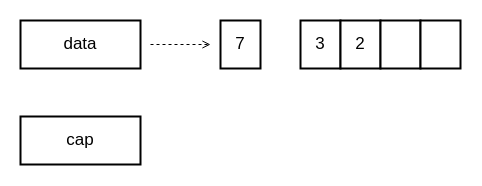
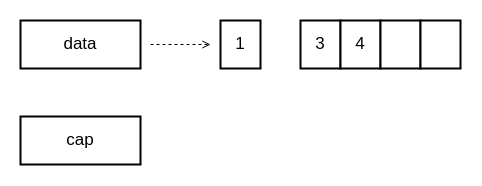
  <mxCell id="0" />
  <mxCell id="1" parent="0" />
  <mxCell id="2" value="cap" style="rounded=0;whiteSpace=wrap;html=1;strokeWidth=2;fontSize=17;" vertex="1" parent="1"><mxGeometry x="20" y="116" width="120" height="48" as="geometry" /></mxCell>
  <mxCell id="3" style="edgeStyle=orthogonalEdgeStyle;rounded=0;orthogonalLoop=1;jettySize=auto;html=1;endArrow=open;endFill=0;dashed=1;" edge="1" parent="1"><mxGeometry relative="1" as="geometry"><mxPoint x="150" y="44" as="sourcePoint" /><mxPoint x="210" y="44" as="targetPoint" /></mxGeometry></mxCell>
  <mxCell id="4" value="data" style="rounded=0;whiteSpace=wrap;html=1;strokeWidth=2;fontSize=17;" vertex="1" parent="1"><mxGeometry x="20" y="20" width="120" height="48" as="geometry" /></mxCell>
- <mxCell id="5" value="7" style="rounded=0;whiteSpace=wrap;html=1;strokeWidth=2;fontSize=17;" vertex="1" parent="1"><mxGeometry x="220" y="20" width="40" height="48" as="geometry" /></mxCell>
+ <mxCell id="5" value="1" style="rounded=0;whiteSpace=wrap;html=1;strokeWidth=2;fontSize=17;" vertex="1" parent="1"><mxGeometry x="220" y="20" width="40" height="48" as="geometry" /></mxCell>
  <mxCell id="6" value="3" style="rounded=0;whiteSpace=wrap;html=1;strokeWidth=2;fontSize=17;" vertex="1" parent="1"><mxGeometry x="300" y="20" width="40" height="48" as="geometry" /></mxCell>
- <mxCell id="7" value="2" style="rounded=0;whiteSpace=wrap;html=1;strokeWidth=2;fontSize=17;" vertex="1" parent="1"><mxGeometry x="340" y="20" width="40" height="48" as="geometry" /></mxCell>
+ <mxCell id="7" value="4" style="rounded=0;whiteSpace=wrap;html=1;strokeWidth=2;fontSize=17;" vertex="1" parent="1"><mxGeometry x="340" y="20" width="40" height="48" as="geometry" /></mxCell>
  <mxCell id="8" value="" style="rounded=0;whiteSpace=wrap;html=1;strokeWidth=2;fontSize=17;" vertex="1" parent="1"><mxGeometry x="380" y="20" width="40" height="48" as="geometry" /></mxCell>
  <mxCell id="9" value="" style="rounded=0;whiteSpace=wrap;html=1;strokeWidth=2;fontSize=17;" vertex="1" parent="1"><mxGeometry x="420" y="20" width="40" height="48" as="geometry" /></mxCell>
